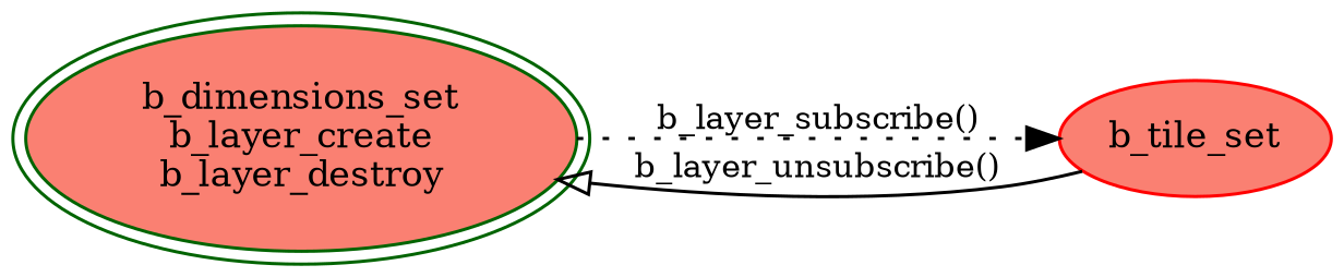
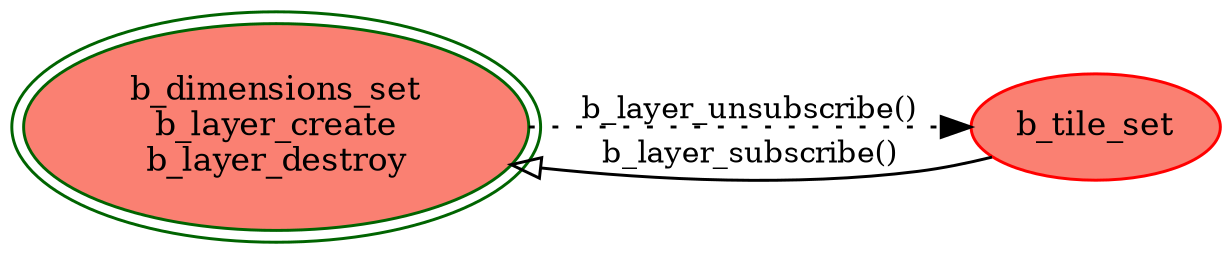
  digraph {
    rankdir=LR
    node [fontsize=11 shape=ellipse style=filled fillcolor=salmon]
    edge [fontsize=10]
    n1 [label="b_dimensions_set\nb_layer_create\nb_layer_destroy" peripheries=2 color=darkgreen]
    n2 [label=b_tile_set color=red]
-   n1 -> n2 [label="b_layer_subscribe()" style=dotted arrowhead=normal]
-   n2 -> n1 [label="b_layer_unsubscribe()" style=solid arrowhead=onormal]
+   n1 -> n2 [label="b_layer_unsubscribe()" style=dotted arrowhead=normal]
+   n2 -> n1 [label="b_layer_subscribe()" style=solid arrowhead=onormal]
  }
